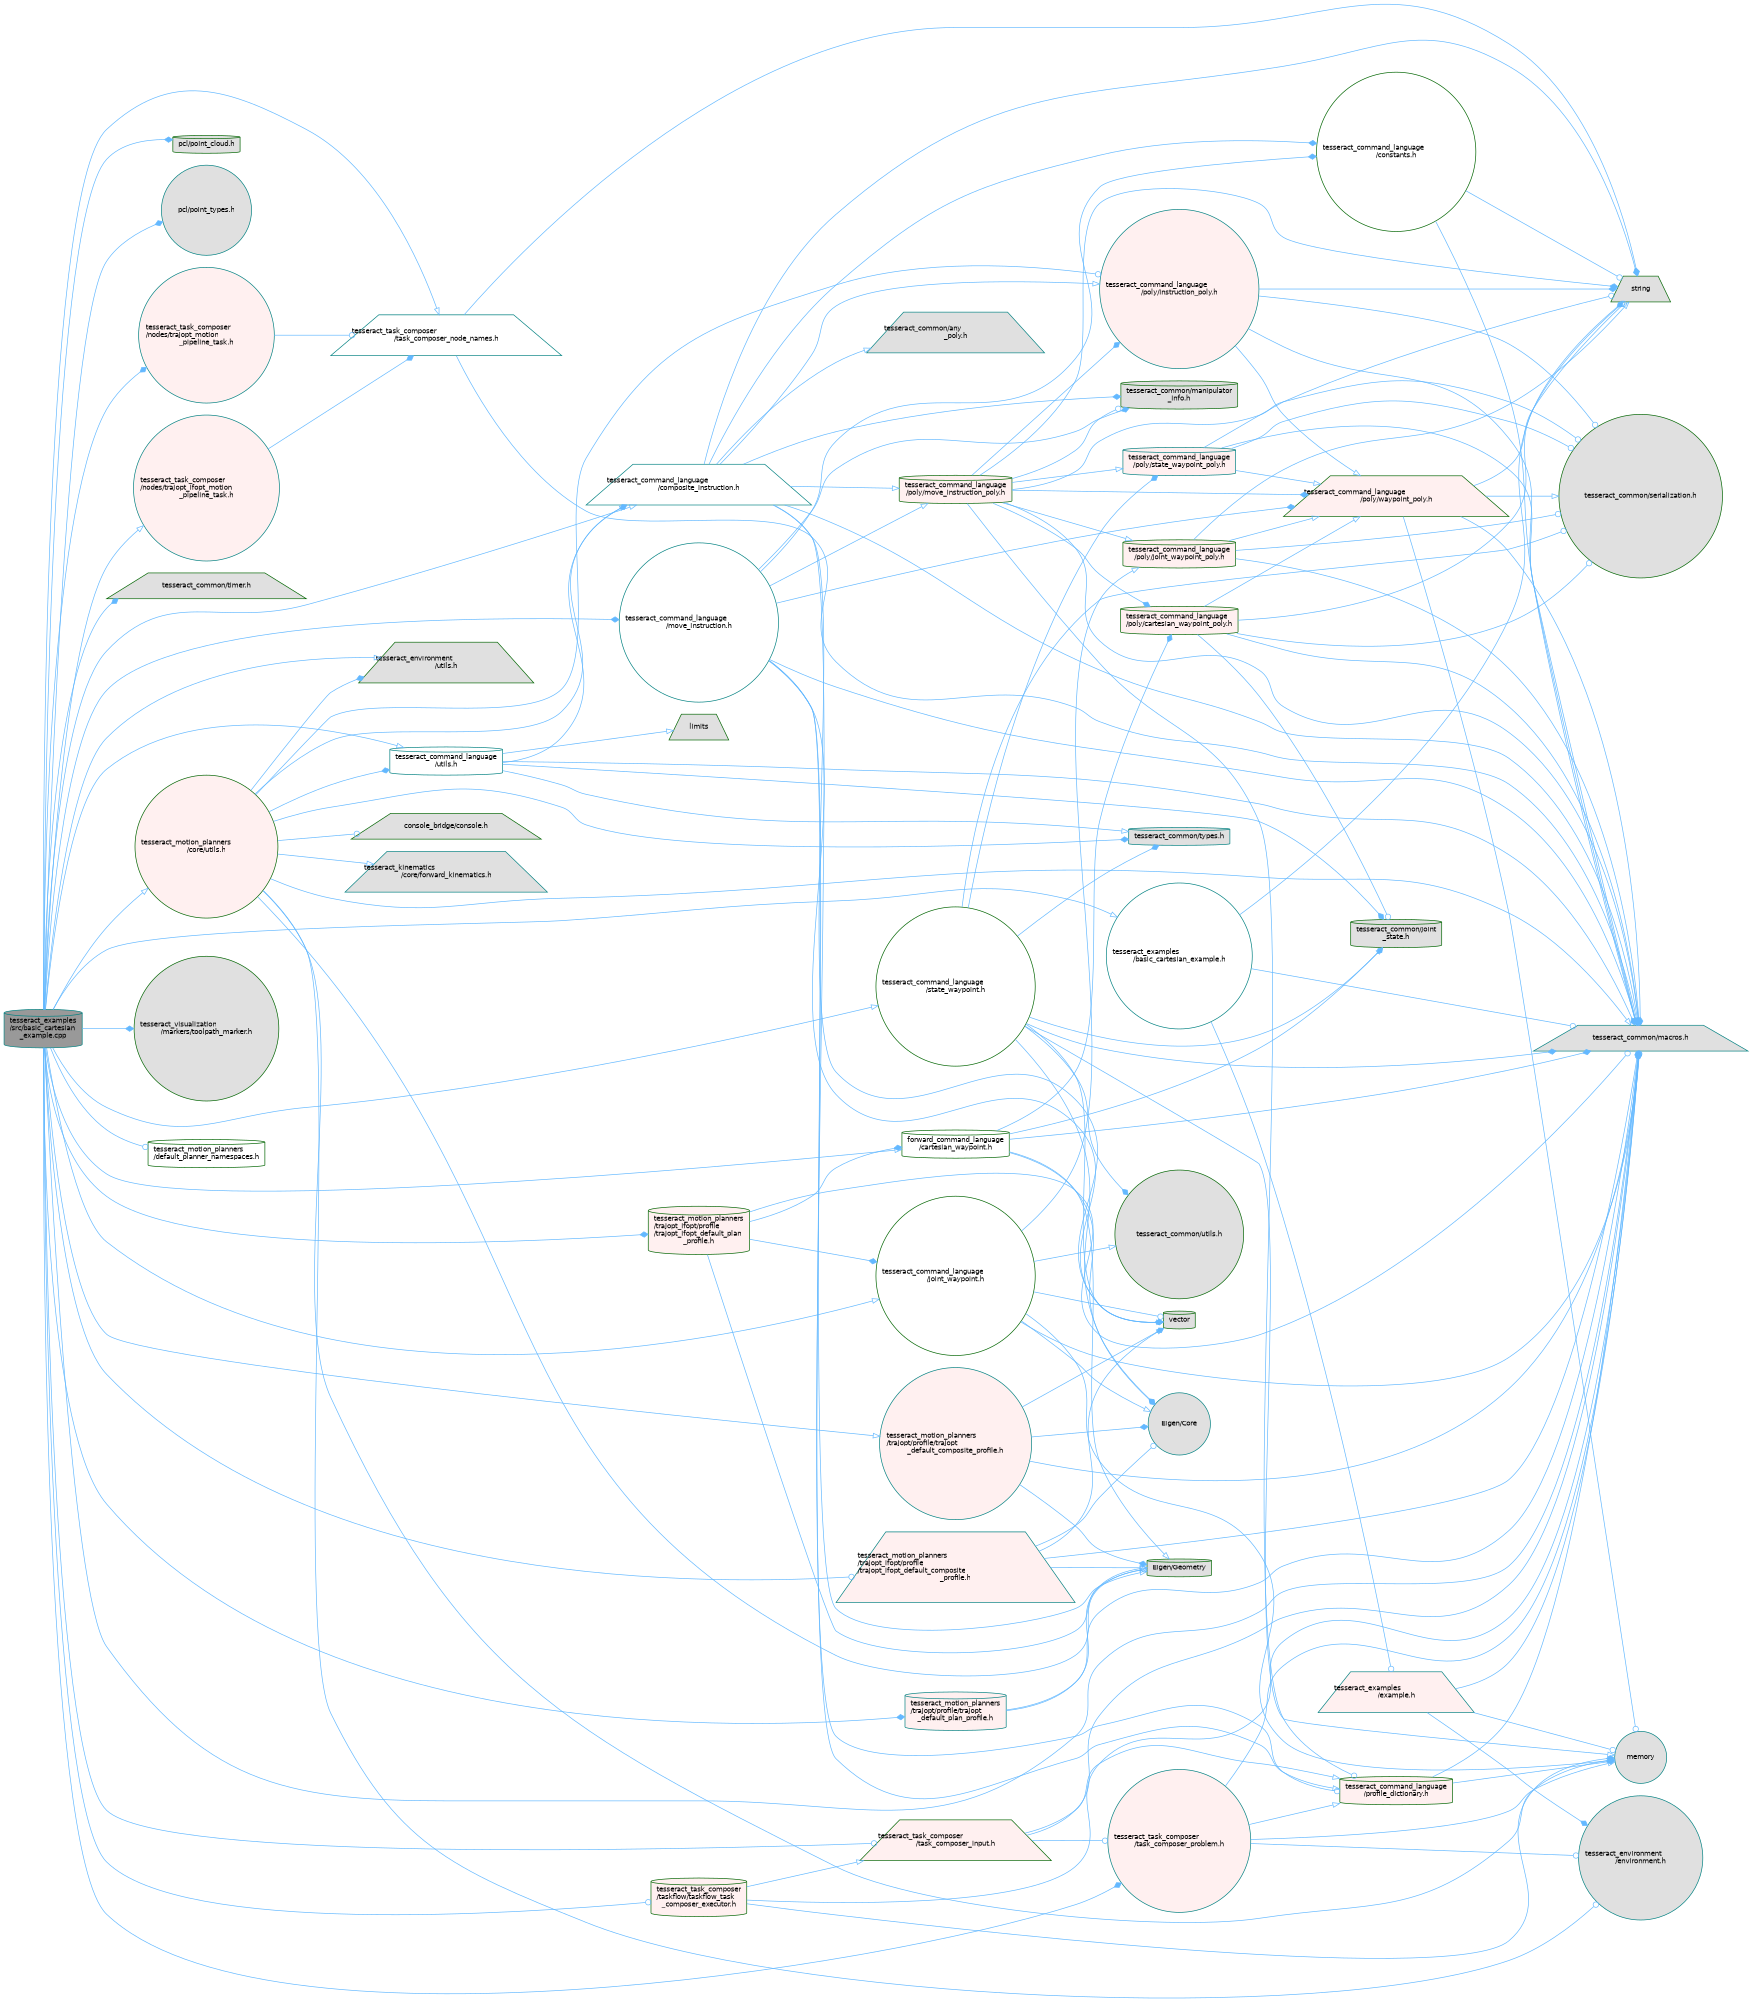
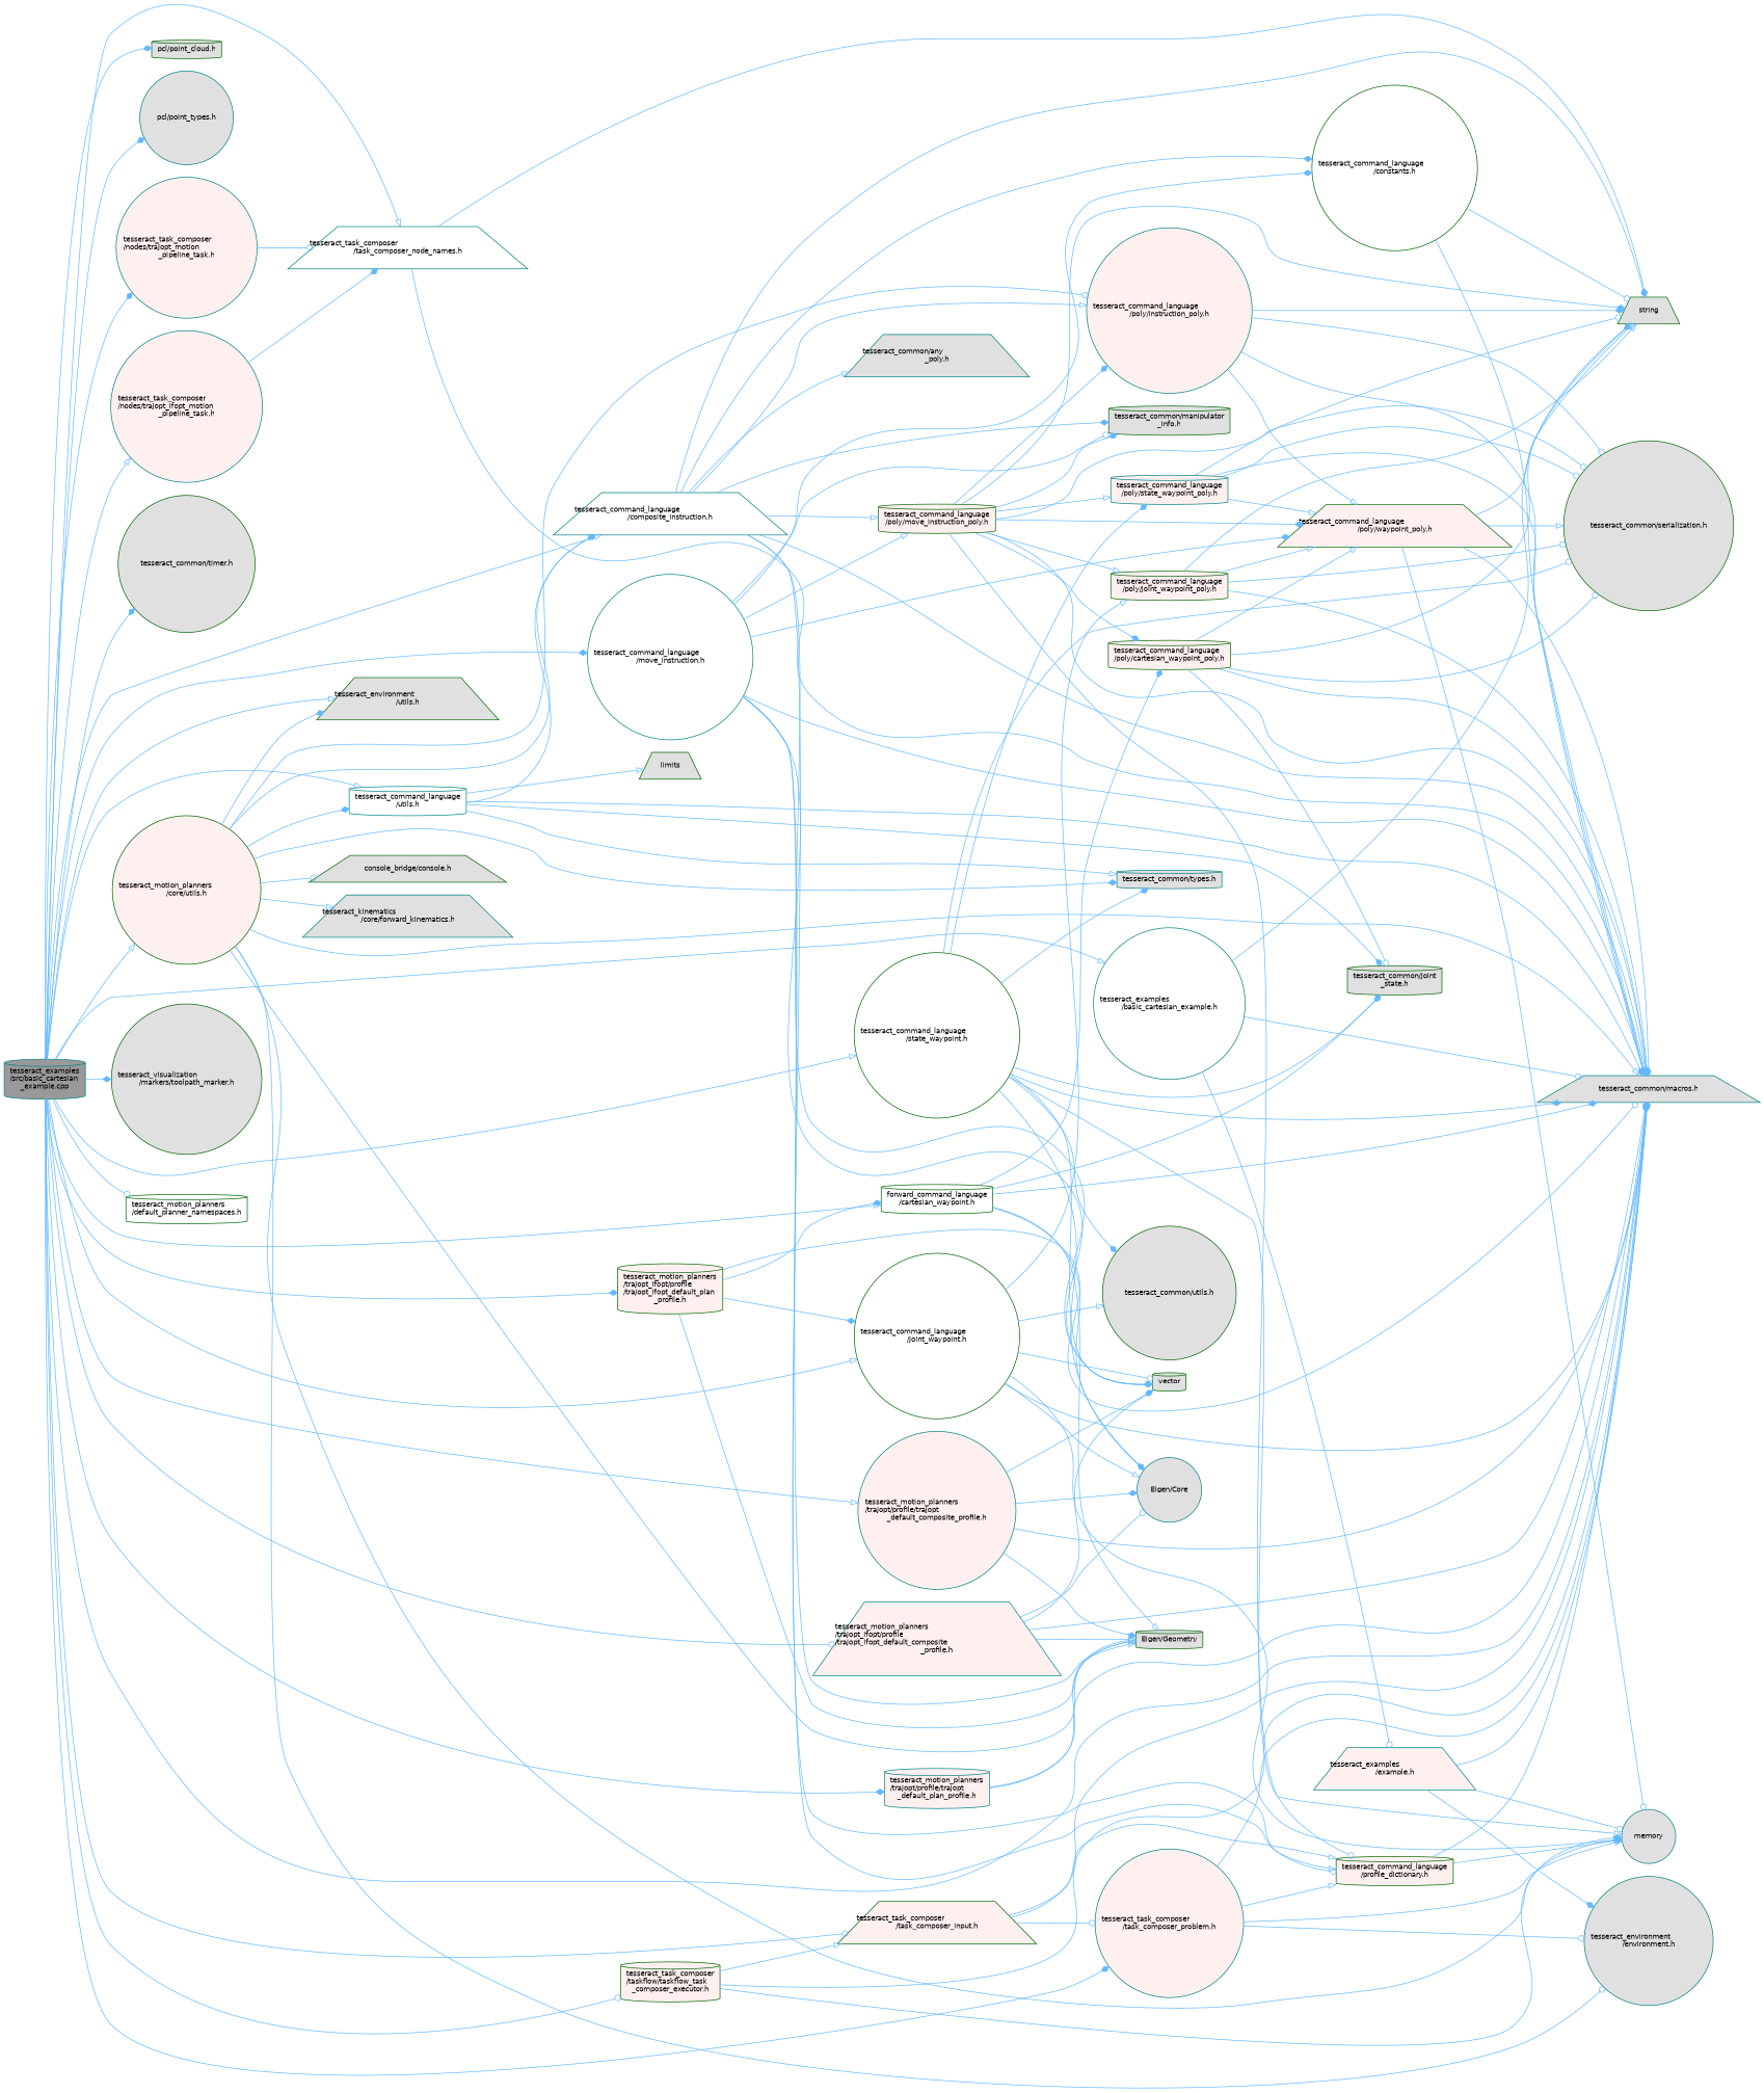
  digraph {
    rankdir=LR
    node [color=darkgreen fillcolor="#E0E0E0" fontname=Helvetica fontsize=10 shape=cylinder style=filled]
    edge [arrowhead=diamond color=steelblue1 fontname=Helvetica fontsize=10 labelfontname=Helvetica labelfontsize=10 style=solid]
    n1 [color=teal fillcolor=grey60 fontcolor=black height=0.2 label="tesseract_examples\l/src/basic_cartesian\l_example.cpp" width=0.4]
    n2 [color=teal height=0.2 label="tesseract_common/macros.h" shape=trapezium width=0.4]
    n3 [height=0.2 label="pcl/point_cloud.h" width=0.4]
    n4 [color=teal height=0.2 label="pcl/point_types.h" shape=circle width=0.4]
    n5 [color=teal fillcolor=white height=0.2 label="tesseract_examples\l/basic_cartesian_example.h" shape=circle width=0.4]
    n6 [height=0.2 label="tesseract_environment\l/utils.h" shape=trapezium width=0.4]
-   n7 [height=0.2 label="tesseract_common/timer.h" shape=trapezium width=0.4]
+   n7 [height=0.2 label="tesseract_common/timer.h" shape=circle width=0.4]
    n8 [color=teal fillcolor=white height=0.2 label="tesseract_command_language\l/composite_instruction.h" shape=trapezium width=0.4]
    n9 [fillcolor=white height=0.2 label="tesseract_command_language\l/state_waypoint.h" shape=circle width=0.4]
    n10 [fillcolor=white height=0.2 label="forward_command_language\l/cartesian_waypoint.h" width=0.4]
    n11 [fillcolor=white height=0.2 label="tesseract_command_language\l/joint_waypoint.h" shape=circle width=0.4]
    n12 [color=teal fillcolor=white height=0.2 label="tesseract_command_language\l/move_instruction.h" shape=circle width=0.4]
    n13 [color=teal fillcolor=white height=0.2 label="tesseract_command_language\l/utils.h" width=0.4]
    n14 [height=0.2 label="tesseract_visualization\l/markers/toolpath_marker.h" shape=circle width=0.4]
    n15 [fillcolor="#FFF0F0" height=0.2 label="tesseract_motion_planners\l/core/utils.h" shape=circle width=0.4]
    n16 [fillcolor=white height=0.2 label="tesseract_motion_planners\l/default_planner_namespaces.h" width=0.4]
    n17 [color=teal fillcolor="#FFF0F0" height=0.2 label="tesseract_motion_planners\l/trajopt_ifopt/profile\l/trajopt_ifopt_default_composite\l_profile.h" shape=trapezium width=0.4]
    n18 [color=teal fillcolor="#FFF0F0" height=0.2 label="tesseract_motion_planners\l/trajopt/profile/trajopt\l_default_composite_profile.h" shape=circle width=0.4]
    n19 [fillcolor="#FFF0F0" height=0.2 label="tesseract_motion_planners\l/trajopt_ifopt/profile\l/trajopt_ifopt_default_plan\l_profile.h" width=0.4]
    n20 [color=teal fillcolor="#FFF0F0" height=0.2 label="tesseract_motion_planners\l/trajopt/profile/trajopt\l_default_plan_profile.h" width=0.4]
    n21 [color=teal fillcolor="#FFF0F0" height=0.2 label="tesseract_task_composer\l/task_composer_problem.h" shape=circle width=0.4]
    n22 [fillcolor="#FFF0F0" height=0.2 label="tesseract_task_composer\l/task_composer_input.h" shape=trapezium width=0.4]
    n23 [color=teal fillcolor=white height=0.2 label="tesseract_task_composer\l/task_composer_node_names.h" shape=trapezium width=0.4]
    n24 [color=teal fillcolor="#FFF0F0" height=0.2 label="tesseract_task_composer\l/nodes/trajopt_motion\l_pipeline_task.h" shape=circle width=0.4]
    n25 [color=teal fillcolor="#FFF0F0" height=0.2 label="tesseract_task_composer\l/nodes/trajopt_ifopt_motion\l_pipeline_task.h" shape=circle width=0.4]
    n26 [fillcolor="#FFF0F0" height=0.2 label="tesseract_task_composer\l/taskflow/taskflow_task\l_composer_executor.h" width=0.4]
    n27 [height=0.2 label="console_bridge/console.h" shape=trapezium width=0.4]
    n28 [height=0.2 label=string shape=trapezium width=0.4]
    n29 [color=teal fillcolor="#FFF0F0" height=0.2 label="tesseract_examples\l/example.h" shape=trapezium width=0.4]
    n30 [height=0.2 label=vector width=0.4]
    n31 [color=teal fillcolor="#FFF0F0" height=0.2 label="tesseract_command_language\l/poly/instruction_poly.h" shape=circle width=0.4]
    n32 [fillcolor="#FFF0F0" height=0.2 label="tesseract_command_language\l/poly/move_instruction_poly.h" width=0.4]
    n33 [fillcolor="#FFF0F0" height=0.2 label="tesseract_command_language\l/profile_dictionary.h" width=0.4]
    n34 [height=0.2 label="tesseract_common/manipulator\l_info.h" width=0.4]
    n35 [fillcolor=white height=0.2 label="tesseract_command_language\l/constants.h" shape=circle width=0.4]
    n36 [color=teal height=0.2 label="tesseract_common/any\l_poly.h" shape=trapezium width=0.4]
    n37 [color=teal height=0.2 label=memory shape=circle width=0.4]
    n38 [height=0.2 label="tesseract_common/serialization.h" shape=circle width=0.4]
    n39 [color=teal fillcolor="#FFF0F0" height=0.2 label="tesseract_command_language\l/poly/state_waypoint_poly.h" width=0.4]
    n40 [height=0.2 label="tesseract_common/joint\l_state.h" width=0.4]
    n41 [color=teal height=0.2 label="Eigen/Core" shape=circle width=0.4]
    n42 [height=0.2 label="tesseract_common/utils.h" shape=circle width=0.4]
    n43 [color=teal height=0.2 label="tesseract_common/types.h" width=0.4]
    n44 [fillcolor="#FFF0F0" height=0.2 label="tesseract_command_language\l/poly/cartesian_waypoint_poly.h" width=0.4]
    n45 [height=0.2 label="Eigen/Geometry" width=0.4]
    n46 [fillcolor="#FFF0F0" height=0.2 label="tesseract_command_language\l/poly/joint_waypoint_poly.h" width=0.4]
    n47 [fillcolor="#FFF0F0" height=0.2 label="tesseract_command_language\l/poly/waypoint_poly.h" shape=trapezium width=0.4]
    n48 [height=0.2 label=limits shape=trapezium width=0.4]
    n49 [color=teal height=0.2 label="tesseract_environment\l/environment.h" shape=circle width=0.4]
    n50 [color=teal height=0.2 label="tesseract_kinematics\l/core/forward_kinematics.h" shape=trapezium width=0.4]
    n1 -> n2 [arrowhead=onormal]
    n1 -> n3
    n1 -> n4
    n1 -> n5 [arrowhead=onormal]
    n1 -> n6 [arrowhead=onormal]
    n1 -> n7
    n1 -> n8 [arrowhead=onormal]
    n1 -> n9 [arrowhead=onormal]
    n1 -> n10 [arrowhead=onormal]
    n1 -> n11 [arrowhead=onormal]
    n1 -> n12
    n1 -> n13 [arrowhead=onormal]
    n1 -> n14
    n1 -> n15 [arrowhead=onormal]
    n1 -> n16 [arrowhead=odot]
    n1 -> n17 [arrowhead=odot]
    n1 -> n18 [arrowhead=onormal]
    n1 -> n19
    n1 -> n20
    n1 -> n21
    n1 -> n22 [arrowhead=odot]
    n1 -> n23 [arrowhead=onormal]
    n1 -> n24
    n1 -> n25 [arrowhead=onormal]
    n1 -> n26 [arrowhead=odot]
    n5 -> n2 [arrowhead=odot]
    n5 -> n28
    n5 -> n29 [arrowhead=odot]
    n8 -> n2 [arrowhead=onormal]
    n8 -> n28
    n8 -> n30 [arrowhead=onormal]
    n8 -> n31 [arrowhead=onormal]
    n8 -> n32 [arrowhead=onormal]
    n8 -> n33 [arrowhead=odot]
    n8 -> n34
    n8 -> n35
    n8 -> n36 [arrowhead=onormal]
    n9 -> n2
    n9 -> n30
    n9 -> n37 [arrowhead=onormal]
    n9 -> n38 [arrowhead=odot]
    n9 -> n39
    n9 -> n40
    n9 -> n41
    n9 -> n42
    n9 -> n43
    n10 -> n2
    n10 -> n40 [arrowhead=onormal]
    n10 -> n41
    n10 -> n44
    n10 -> n45 [arrowhead=onormal]
    n11 -> n2 [arrowhead=odot]
    n11 -> n30 [arrowhead=odot]
    n11 -> n37
    n11 -> n41 [arrowhead=onormal]
    n11 -> n42 [arrowhead=onormal]
    n11 -> n46 [arrowhead=onormal]
    n12 -> n2 [arrowhead=onormal]
    n12 -> n30
    n12 -> n32 [arrowhead=onormal]
    n12 -> n33 [arrowhead=onormal]
    n12 -> n34
    n12 -> n35
    n12 -> n45 [arrowhead=onormal]
    n12 -> n47
    n13 -> n2
    n13 -> n8 [arrowhead=onormal]
    n13 -> n40
    n13 -> n43 [arrowhead=onormal]
    n13 -> n48 [arrowhead=onormal]
    n15 -> n2 [arrowhead=onormal]
    n15 -> n6
    n15 -> n8
    n15 -> n13
    n15 -> n27 [arrowhead=odot]
    n15 -> n31 [arrowhead=odot]
    n15 -> n37 [arrowhead=onormal]
    n15 -> n43
    n15 -> n45 [arrowhead=odot]
    n15 -> n49 [arrowhead=odot]
    n15 -> n50 [arrowhead=onormal]
    n17 -> n2
    n17 -> n30 [arrowhead=onormal]
    n17 -> n41 [arrowhead=odot]
    n17 -> n45 [arrowhead=onormal]
    n18 -> n2
    n18 -> n30
    n18 -> n41
    n18 -> n45
    n19 -> n2 [arrowhead=odot]
    n19 -> n10
    n19 -> n11
    n19 -> n45 [arrowhead=onormal]
    n20 -> n2 [arrowhead=odot]
    n20 -> n45 [arrowhead=onormal]
    n21 -> n2 [arrowhead=odot]
    n21 -> n33 [arrowhead=onormal]
    n21 -> n37 [arrowhead=onormal]
    n21 -> n49 [arrowhead=odot]
    n22 -> n2 [arrowhead=odot]
    n22 -> n21 [arrowhead=odot]
    n22 -> n33 [arrowhead=onormal]
    n23 -> n2 [arrowhead=onormal]
    n23 -> n28
    n24 -> n23 [arrowhead=odot]
    n25 -> n23
    n26 -> n2
    n26 -> n22 [arrowhead=onormal]
    n26 -> n37
    n29 -> n2
    n29 -> n37 [arrowhead=odot]
    n29 -> n49
    n31 -> n2 [arrowhead=onormal]
    n31 -> n28
    n31 -> n38 [arrowhead=odot]
    n31 -> n47 [arrowhead=onormal]
    n32 -> n2 [arrowhead=odot]
    n32 -> n28
    n32 -> n31
    n32 -> n33 [arrowhead=odot]
    n32 -> n34 [arrowhead=odot]
    n32 -> n38 [arrowhead=odot]
    n32 -> n39 [arrowhead=onormal]
    n32 -> n44
    n32 -> n46 [arrowhead=onormal]
    n32 -> n47
    n33 -> n2
    n33 -> n37
    n35 -> n2 [arrowhead=onormal]
    n35 -> n28 [arrowhead=odot]
    n39 -> n2
    n39 -> n28 [arrowhead=odot]
    n39 -> n38 [arrowhead=odot]
    n39 -> n47 [arrowhead=onormal]
    n44 -> n2
    n44 -> n28 [arrowhead=odot]
    n44 -> n38 [arrowhead=odot]
    n44 -> n40 [arrowhead=odot]
    n44 -> n47 [arrowhead=onormal]
    n46 -> n2 [arrowhead=odot]
    n46 -> n28 [arrowhead=onormal]
    n46 -> n38 [arrowhead=odot]
    n46 -> n47 [arrowhead=onormal]
    n47 -> n2
    n47 -> n28 [arrowhead=odot]
    n47 -> n37 [arrowhead=odot]
    n47 -> n38 [arrowhead=onormal]
  }
